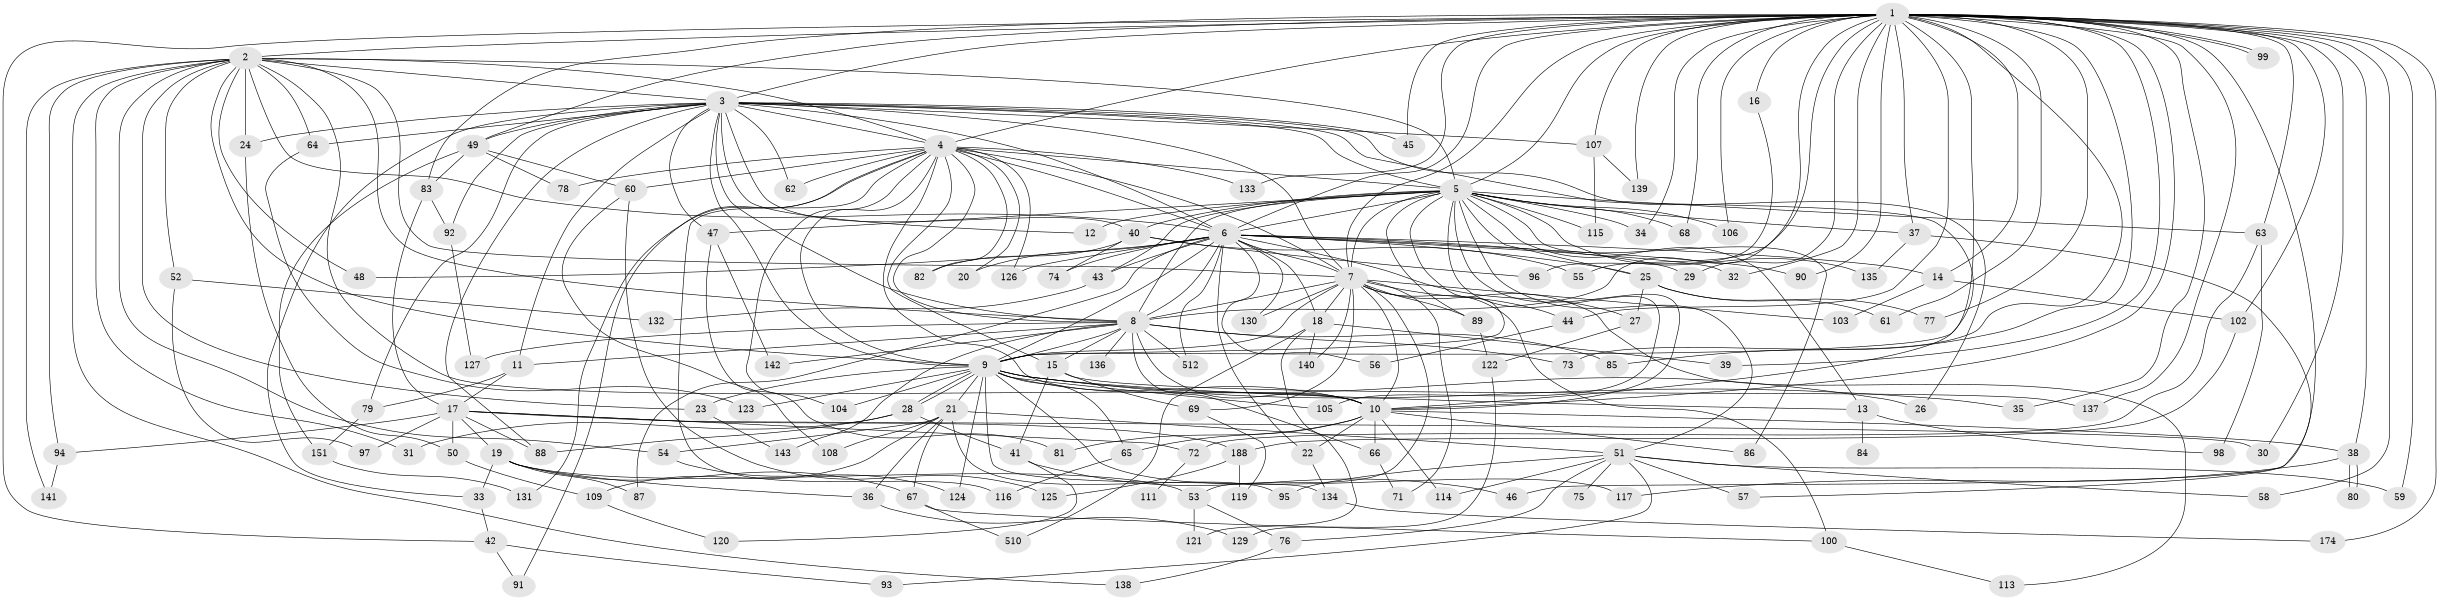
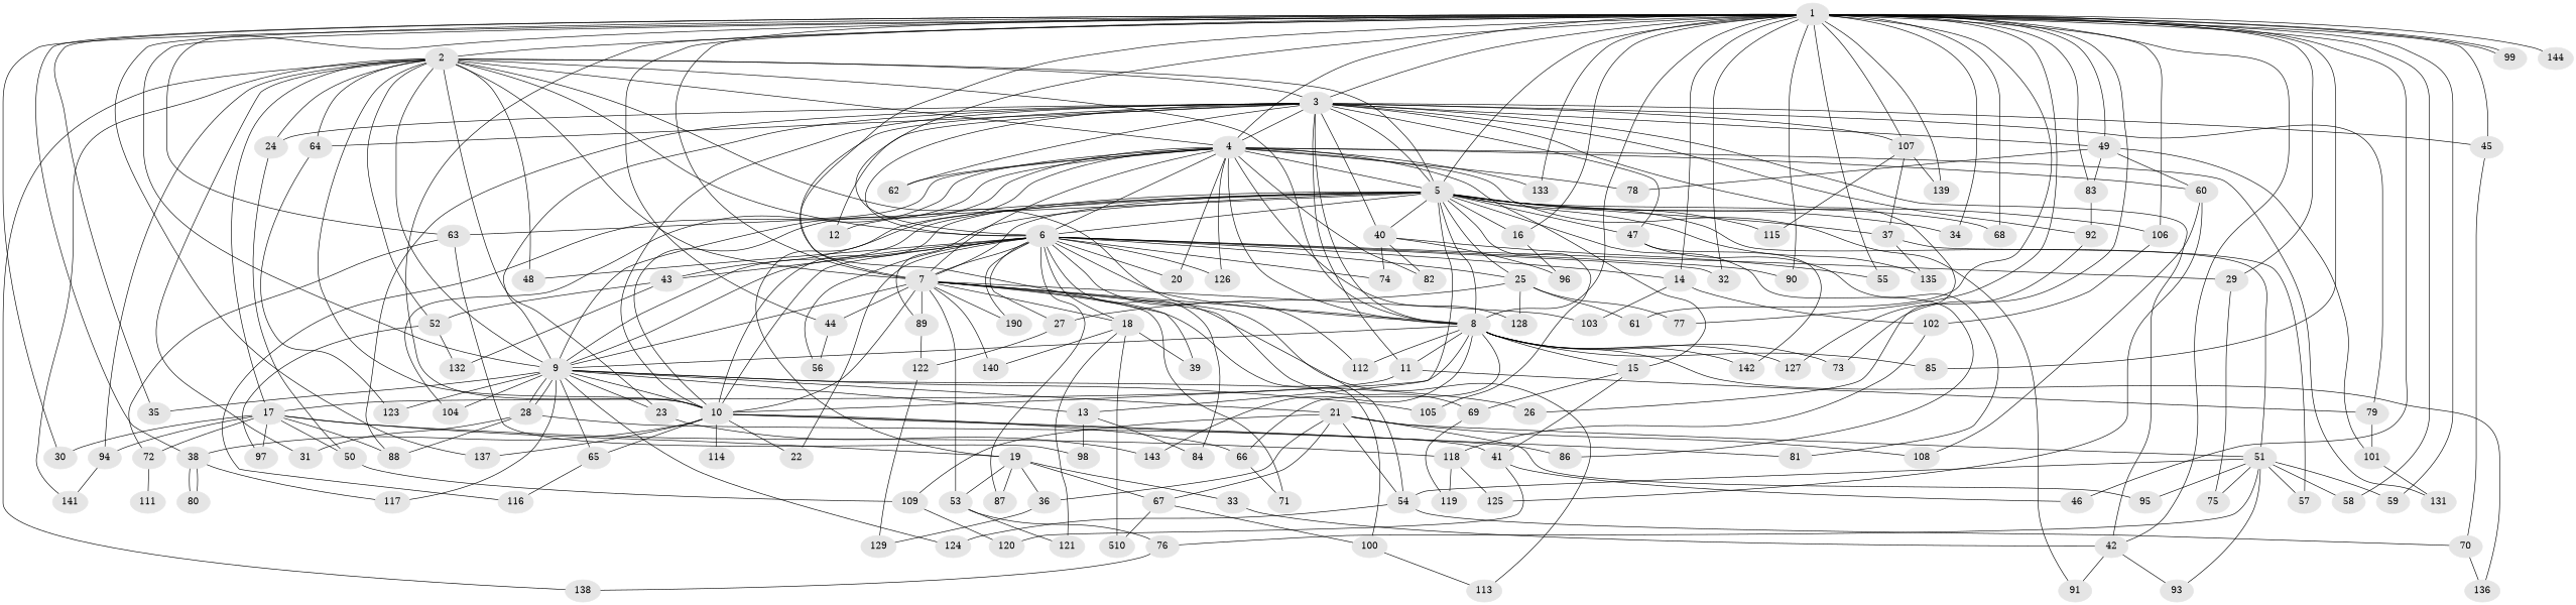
  graph {
    node [color=gray90 style=filled]
    1
    2
    3
    4
    5
    6
    7
    8
    9
    10
    14
    16
    29
    30
    32
    34
    35
    37
    38
    39
    42
    44
    45
    46
    49
    55
    58
    59
    61
    63
    68
    73
    77
    83
    85
    90
    99
    102
    106
    107
    133
    137
    139
-   144 [label=174]
+   144
    17
    23
    24
    31
    48
    52
    54
    64
    94
    138
    141
    11
    12
    26
    33
    40
    47
    62
    79
    88
    92
    15
    19
    20
    60
    78
    82
    91
    104
    116
    126
+   128
    131
    13
    25
    43
    51
    86
    89
    105
    115
    135
    18
    22
    27
    56
    74
    84
    87
-   112 [label=512]
-   130
+   112
+   130 [label=190]
    53
    69
    71
    100
    103
    113
    140
    66
    127
    136
    142
    143
    21
    28
    65
    117
    123
    124
-   134
    81
    114
    96
    75
    57
    80
    93
-   101 [label=151]
+   70
+   101
    98
    72
-   118 [label=188]
+   118
    50
    97
    132
    41
    36
    67
    108
    125
    95
    76
    122
    n138 [label=510]
    121
    119
    109
    120
    111
    129
    1 -- 2
    1 -- 3
    1 -- 4
    1 -- 5
    1 -- 6
    1 -- 7
    1 -- 8
    1 -- 9
    1 -- 10
    1 -- 14
    1 -- 16
    1 -- 29
    1 -- 30
    1 -- 32
    1 -- 34
    1 -- 35
-   1 -- 37
+   107 -- 37
    1 -- 38
    1 -- 39
    1 -- 42
    1 -- 44
    1 -- 45
    1 -- 46
    1 -- 49
    1 -- 55
    1 -- 58
    1 -- 59
    1 -- 61
    1 -- 63
    1 -- 68
    1 -- 73
    1 -- 77
    1 -- 83
    1 -- 85
    1 -- 90
    1 -- 99
    1 -- 99
-   1 -- 102
+   106 -- 102
    1 -- 106
    1 -- 107
    1 -- 133
    1 -- 137
    1 -- 139
    1 -- 144
    2 -- 3
    2 -- 4
    2 -- 5
    2 -- 6
    2 -- 7
    2 -- 8
    2 -- 9
    2 -- 10
-   83 -- 17
+   2 -- 17
    2 -- 23
    2 -- 24
    2 -- 31
    2 -- 48
    2 -- 52
    2 -- 54
    2 -- 64
    2 -- 94
    2 -- 138
    2 -- 141
    3 -- 4
    3 -- 5
    3 -- 6
    3 -- 7
    3 -- 8
    3 -- 9
    3 -- 10
    3 -- 45
    3 -- 49
    3 -- 107
    3 -- 24
    3 -- 64
    3 -- 11
    3 -- 12
    3 -- 26
-   3 -- 33
+   3 -- 42
    3 -- 40
    3 -- 47
    3 -- 62
    3 -- 79
    3 -- 88
    3 -- 92
    4 -- 5
    4 -- 6
    4 -- 7
    4 -- 8
    4 -- 9
    4 -- 10
    4 -- 133
    4 -- 62
    4 -- 15
+   4 -- 19
    4 -- 20
    4 -- 60
    4 -- 78
    4 -- 82
    4 -- 91
    4 -- 104
    4 -- 116
    4 -- 126
+   4 -- 128
    4 -- 131
    5 -- 6
    5 -- 7
    5 -- 8
    5 -- 9
    5 -- 10
+   5 -- 16
    5 -- 34
    5 -- 37
    5 -- 63
    5 -- 68
    5 -- 106
    5 -- 12
    5 -- 40
    5 -- 47
    5 -- 13
    5 -- 25
    5 -- 43
    5 -- 51
    5 -- 86
    5 -- 89
    5 -- 105
    5 -- 115
    5 -- 135
    6 -- 7
    6 -- 8
    6 -- 9
+   6 -- 10
    6 -- 14
    6 -- 29
    6 -- 32
    6 -- 90
    6 -- 48
    6 -- 20
    6 -- 126
    6 -- 25
    6 -- 43
    6 -- 18
    6 -- 22
    6 -- 27
    6 -- 56
    6 -- 74
+   6 -- 84
    6 -- 87
    6 -- 112
    6 -- 130
    7 -- 8
    7 -- 9
    7 -- 10
    7 -- 44
    7 -- 89
    7 -- 18
    7 -- 130
    7 -- 53
    7 -- 69
    7 -- 71
    7 -- 100
    7 -- 103
    7 -- 113
    7 -- 140
    8 -- 9
    8 -- 10
    8 -- 73
    8 -- 85
    8 -- 11
    8 -- 15
    8 -- 112
    8 -- 66
    8 -- 127
    8 -- 136
    8 -- 142
    8 -- 143
    9 -- 10
    9 -- 35
    9 -- 23
    9 -- 26
    9 -- 104
    9 -- 13
    9 -- 105
    9 -- 21
    9 -- 28
    9 -- 28
    9 -- 65
    9 -- 117
    9 -- 123
    9 -- 124
-   9 -- 134
    10 -- 38
-   15 -- 137
+   10 -- 137
    10 -- 86
    10 -- 22
    10 -- 66
    10 -- 65
    10 -- 81
    10 -- 114
    14 -- 102
    14 -- 103
    16 -- 96
+   29 -- 75
    37 -- 135
    37 -- 57
    38 -- 117
    38 -- 80
    38 -- 80
    42 -- 91
    42 -- 93
    44 -- 56
+   45 -- 70
    49 -- 83
    49 -- 60
    49 -- 78
    49 -- 101
    63 -- 98
    63 -- 72
    83 -- 92
    102 -- 118
    107 -- 139
    107 -- 115
    17 -- 30
    17 -- 94
    17 -- 88
    17 -- 19
    17 -- 72
    17 -- 118
    17 -- 50
    17 -- 97
    23 -- 143
    24 -- 50
    52 -- 97
    52 -- 132
    54 -- 124
+   54 -- 70
    64 -- 123
    94 -- 141
    11 -- 17
    11 -- 79
    33 -- 42
    40 -- 55
    40 -- 82
    40 -- 74
    40 -- 96
    47 -- 142
    47 -- 81
    79 -- 101
    92 -- 127
    15 -- 69
    15 -- 41
    19 -- 33
    19 -- 87
    19 -- 53
    19 -- 36
    19 -- 67
    60 -- 108
    60 -- 125
    13 -- 84
    13 -- 98
    25 -- 61
    25 -- 77
+   25 -- 128
    25 -- 27
+   43 -- 52
    43 -- 132
    51 -- 58
    51 -- 59
-   51 -- 114
+   51 -- 54
    51 -- 75
    51 -- 57
    51 -- 93
    51 -- 95
    51 -- 76
    89 -- 122
    18 -- 39
    18 -- 140
    18 -- n138
    18 -- 121
-   22 -- 134
    27 -- 122
    53 -- 76
    53 -- 121
    69 -- 119
    100 -- 113
    66 -- 71
    21 -- 54
    21 -- 51
    21 -- 36
    21 -- 67
    21 -- 108
    21 -- 95
    21 -- 109
    28 -- 31
    28 -- 88
    28 -- 41
    65 -- 116
-   134 -- 144
+   70 -- 136
    101 -- 131
    72 -- 111
    118 -- 125
    118 -- 119
    50 -- 109
    41 -- 46
    41 -- 120
    36 -- 129
    67 -- 100
    67 -- n138
    76 -- 138
    122 -- 129
    109 -- 120
  }
